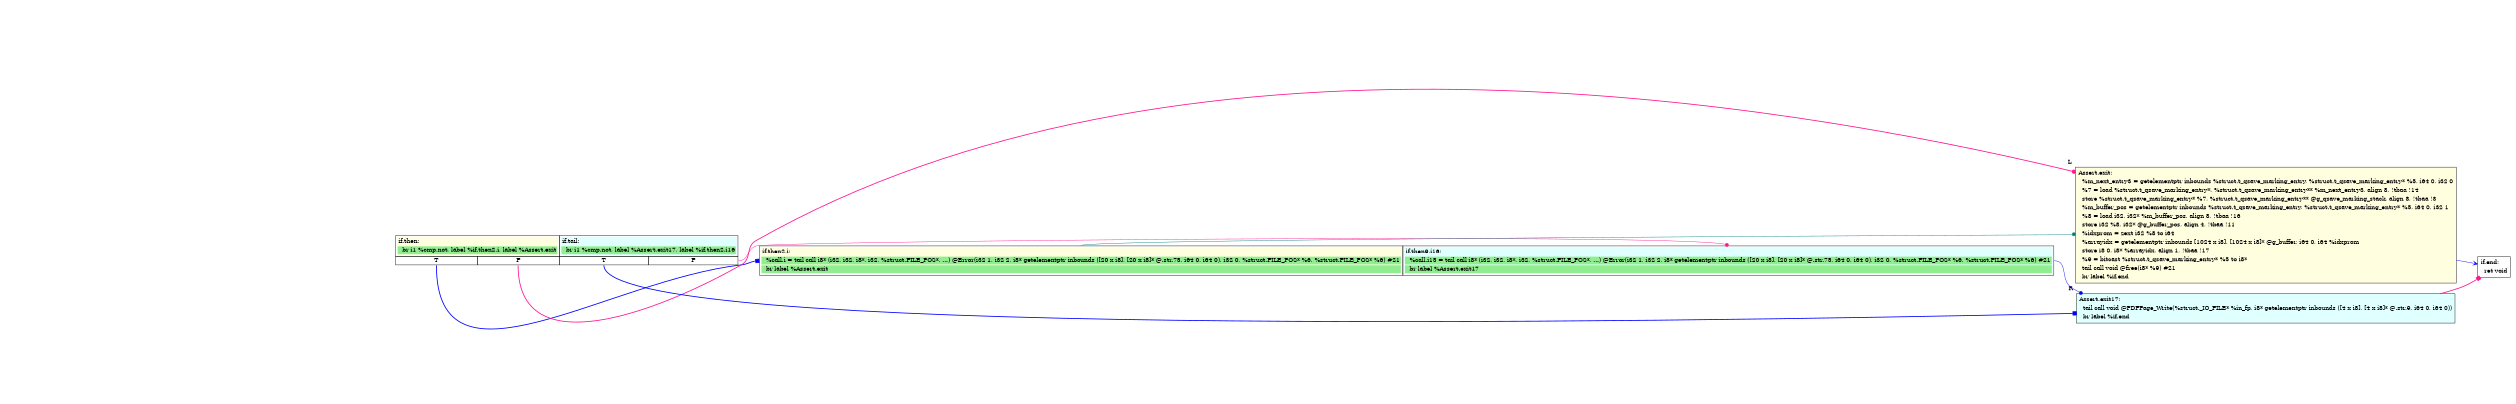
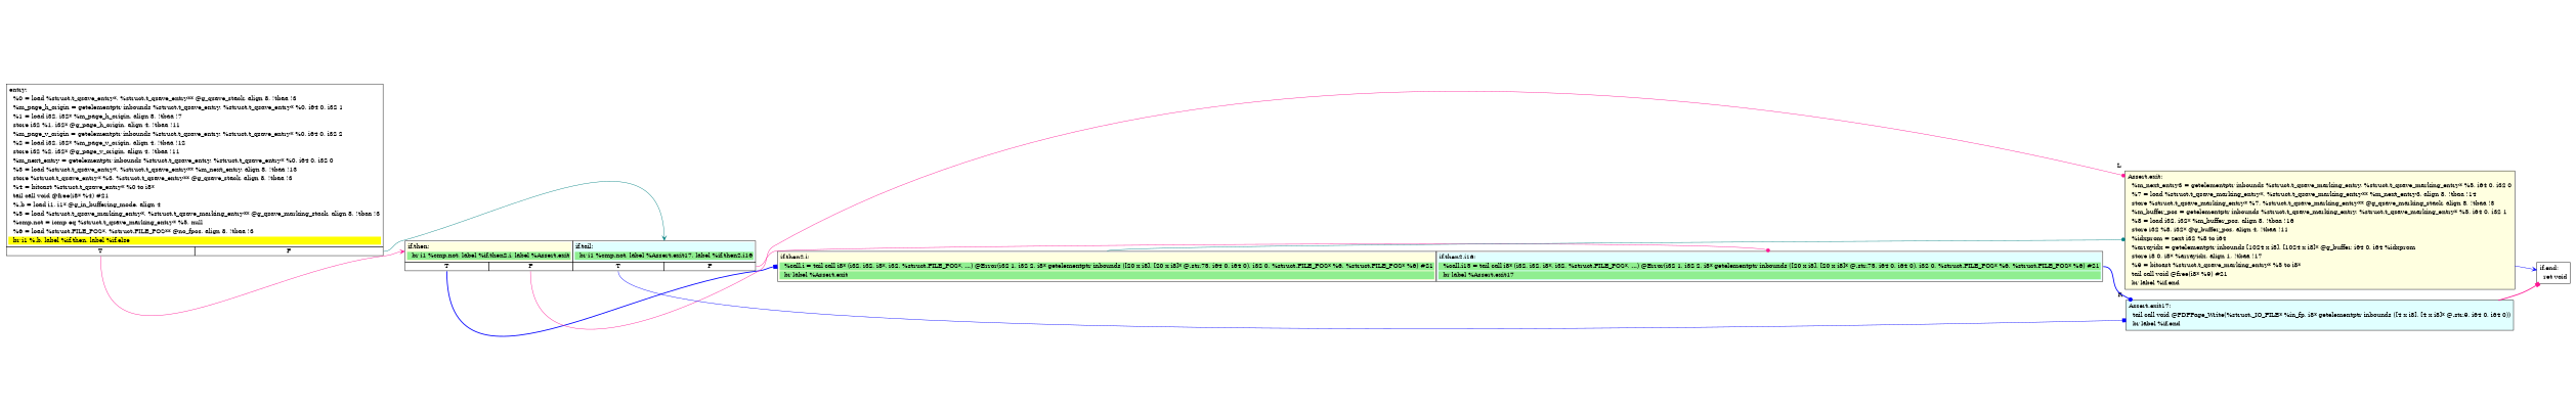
  digraph {
    rankdir=LR
    node [shape=none]
    edge [arrowhead=dot color=blue headport=f style=solid tailport=f]
    n1 [label=<<table border="0" cellspacing="0"> <tr><td port="f1" border="1" colspan="2"><table bgcolor="LightYellow" border="0"> <tr><td align="left">if.then:</td></tr> <tr><td bgcolor="lightgreen" align="left">  br i1 %cmp.not, label %if.then2.i, label %Assert.exit</td></tr> </table> </td> <td port="f2" border="1" colspan="2"><table bgcolor="LightCyan" border="0"> <tr><td align="left">if.tail:</td></tr> <tr><td bgcolor="lightgreen" align="left">  br i1 %cmp.not, label %Assert.exit17, label %if.then2.i16</td></tr> </table> </td></tr> <tr><td border="1" port="f1T">T</td><td border="1" port="f1F">F</td> <td border="1" port="f2T">T</td><td border="1" port="f2F">F</td> </tr> </table>>]
-   n2 [label=<<table border="0" cellspacing="0"> <tr><td port="f1" border="1" colspan="2"><table bgcolor="LightYellow" border="0"> <tr><td align="left">if.then2.i:</td></tr> <tr><td bgcolor="lightgreen" align="left">  %call.i = tail call i8* (i32, i32, i8*, i32, %struct.FILE_POS*, ...) @Error(i32 1, i32 2, i8* getelementptr inbounds ([20 x i8], [20 x i8]* @.str.75, i64 0, i64 0), i32 0, %struct.FILE_POS* %6, %struct.FILE_POS* %6) #21</td></tr> <tr><td bgcolor="lightgreen" align="left">  br label %Assert.exit</td></tr> </table> </td> <td port="f2" border="1" colspan="2"><table bgcolor="LightCyan" border="0"> <tr><td align="left">if.then9.i16:</td></tr> <tr><td bgcolor="lightgreen" align="left">  %call.i15 = tail call i8* (i32, i32, i8*, i32, %struct.FILE_POS*, ...) @Error(i32 1, i32 2, i8* getelementptr inbounds ([20 x i8], [20 x i8]* @.str.75, i64 0, i64 0), i32 0, %struct.FILE_POS* %6, %struct.FILE_POS* %6) #21</td></tr> <tr><td bgcolor="lightgreen" align="left">  br label %Assert.exit17</td></tr> </table> </td></tr> </table>>]
+   n2 [label=<<table border="0" cellspacing="0"> <tr><td port="f1" border="1" colspan="2"><table bgcolor="LightYellow" border="0"> <tr><td align="left">if.then2.i:</td></tr> <tr><td bgcolor="lightgreen" align="left">  %call.i = tail call i8* (i32, i32, i8*, i32, %struct.FILE_POS*, ...) @Error(i32 1, i32 2, i8* getelementptr inbounds ([20 x i8], [20 x i8]* @.str.75, i64 0, i64 0), i32 0, %struct.FILE_POS* %6, %struct.FILE_POS* %6) #21</td></tr> <tr><td bgcolor="lightgreen" align="left">  br label %Assert.exit</td></tr> </table> </td> <td port="f2" border="1" colspan="2"><table bgcolor="LightCyan" border="0"> <tr><td align="left">if.then2.i16:</td></tr> <tr><td bgcolor="lightgreen" align="left">  %call.i15 = tail call i8* (i32, i32, i8*, i32, %struct.FILE_POS*, ...) @Error(i32 1, i32 2, i8* getelementptr inbounds ([20 x i8], [20 x i8]* @.str.75, i64 0, i64 0), i32 0, %struct.FILE_POS* %6, %struct.FILE_POS* %6) #21</td></tr> <tr><td bgcolor="lightgreen" align="left">  br label %Assert.exit17</td></tr> </table> </td></tr> </table>>]
    n3 [label=<<table  bgcolor="LightYellow"  border="0" cellspacing="0"> <tr><td port="f" border="1"><table border="0"> <tr><td align="left">Assert.exit:</td></tr> <tr><td align="left">  %m_next_entry3 = getelementptr inbounds %struct.t_qsave_marking_entry, %struct.t_qsave_marking_entry* %5, i64 0, i32 0</td></tr> <tr><td align="left">  %7 = load %struct.t_qsave_marking_entry*, %struct.t_qsave_marking_entry** %m_next_entry3, align 8, !tbaa !14</td></tr> <tr><td align="left">  store %struct.t_qsave_marking_entry* %7, %struct.t_qsave_marking_entry** @g_qsave_marking_stack, align 8, !tbaa !3</td></tr> <tr><td align="left">  %m_buffer_pos = getelementptr inbounds %struct.t_qsave_marking_entry, %struct.t_qsave_marking_entry* %5, i64 0, i32 1</td></tr> <tr><td align="left">  %8 = load i32, i32* %m_buffer_pos, align 8, !tbaa !16</td></tr> <tr><td align="left">  store i32 %8, i32* @g_buffer_pos, align 4, !tbaa !11</td></tr> <tr><td align="left">  %idxprom = zext i32 %8 to i64</td></tr> <tr><td align="left">  %arrayidx = getelementptr inbounds [1024 x i8], [1024 x i8]* @g_buffer, i64 0, i64 %idxprom</td></tr> <tr><td align="left">  store i8 0, i8* %arrayidx, align 1, !tbaa !17</td></tr> <tr><td align="left">  %9 = bitcast %struct.t_qsave_marking_entry* %5 to i8*</td></tr> <tr><td align="left">  tail call void @free(i8* %9) #21</td></tr> <tr><td align="left">  br label %if.end</td></tr> </table> </td></tr> </table>> xlabel=L]
    n4 [label=<<table  bgcolor="LightCyan"  border="0" cellspacing="0"> <tr><td port="f" border="1"><table border="0"> <tr><td align="left">Assert.exit17:</td></tr> <tr><td align="left">  tail call void @PDFPage_Write(%struct._IO_FILE* %in_fp, i8* getelementptr inbounds ([4 x i8], [4 x i8]* @.str.9, i64 0, i64 0))</td></tr> <tr><td align="left">  br label %if.end</td></tr> </table> </td></tr> </table>> xlabel=R]
    n5 [label=<<table  border="0" cellspacing="0"> <tr><td port="f" border="1"><table border="0"> <tr><td align="left">if.end:</td></tr> <tr><td align="left">  ret void</td></tr> </table> </td></tr> </table>>]
+   n6 [label=<<table  border="0" cellspacing="0"> <tr><td port="f" border="1" colspan="2"><table border="0"> <tr><td align="left">entry:</td></tr> <tr><td align="left">  %0 = load %struct.t_qsave_entry*, %struct.t_qsave_entry** @g_qsave_stack, align 8, !tbaa !3</td></tr> <tr><td align="left">  %m_page_h_origin = getelementptr inbounds %struct.t_qsave_entry, %struct.t_qsave_entry* %0, i64 0, i32 1</td></tr> <tr><td align="left">  %1 = load i32, i32* %m_page_h_origin, align 8, !tbaa !7</td></tr> <tr><td align="left">  store i32 %1, i32* @g_page_h_origin, align 4, !tbaa !11</td></tr> <tr><td align="left">  %m_page_v_origin = getelementptr inbounds %struct.t_qsave_entry, %struct.t_qsave_entry* %0, i64 0, i32 2</td></tr> <tr><td align="left">  %2 = load i32, i32* %m_page_v_origin, align 4, !tbaa !12</td></tr> <tr><td align="left">  store i32 %2, i32* @g_page_v_origin, align 4, !tbaa !11</td></tr> <tr><td align="left">  %m_next_entry = getelementptr inbounds %struct.t_qsave_entry, %struct.t_qsave_entry* %0, i64 0, i32 0</td></tr> <tr><td align="left">  %3 = load %struct.t_qsave_entry*, %struct.t_qsave_entry** %m_next_entry, align 8, !tbaa !13</td></tr> <tr><td align="left">  store %struct.t_qsave_entry* %3, %struct.t_qsave_entry** @g_qsave_stack, align 8, !tbaa !3</td></tr> <tr><td align="left">  %4 = bitcast %struct.t_qsave_entry* %0 to i8*</td></tr> <tr><td align="left">  tail call void @free(i8* %4) #21</td></tr> <tr><td align="left">  %.b = load i1, i1* @g_in_buffering_mode, align 4</td></tr> <tr><td align="left">  %5 = load %struct.t_qsave_marking_entry*, %struct.t_qsave_marking_entry** @g_qsave_marking_stack, align 8, !tbaa !3</td></tr> <tr><td align="left">  %cmp.not = icmp eq %struct.t_qsave_marking_entry* %5, null</td></tr> <tr><td align="left">  %6 = load %struct.FILE_POS*, %struct.FILE_POS** @no_fpos, align 8, !tbaa !3</td></tr> <tr><td bgcolor="yellow" align="left">  br i1 %.b, label %if.then, label %if.else</td></tr> </table> </td></tr> <tr><td border="1" port="fT">T</td><td border="1" port="fF">F</td></tr> </table>>]
    n1 -> n2 [arrowhead=box headport=f1 style=bold tailport=f1T]
    n1 -> n2 [color=deeppink headport=f2 tailport=f2F]
-   n1 -> n3 [color=deeppink style=bold tailport=f1F]
-   n1 -> n4 [arrowhead=box style=bold tailport=f2T]
+   n1 -> n3 [color=deeppink tailport=f1F]
+   n1 -> n4 [arrowhead=box tailport=f2T]
    n2 -> n3 [color=teal tailport=f1]
-   n2 -> n4 [tailport=f2]
+   n2 -> n4 [style=bold tailport=f2]
    n3 -> n5 [arrowhead=vee]
    n4 -> n5 [arrowhead=box color=deeppink style=bold]
+   n6 -> n1 [arrowhead=vee color=deeppink headport=f1 tailport=fT]
+   n6 -> n1 [arrowhead=vee color=teal headport=f2 tailport=fF]
  }
